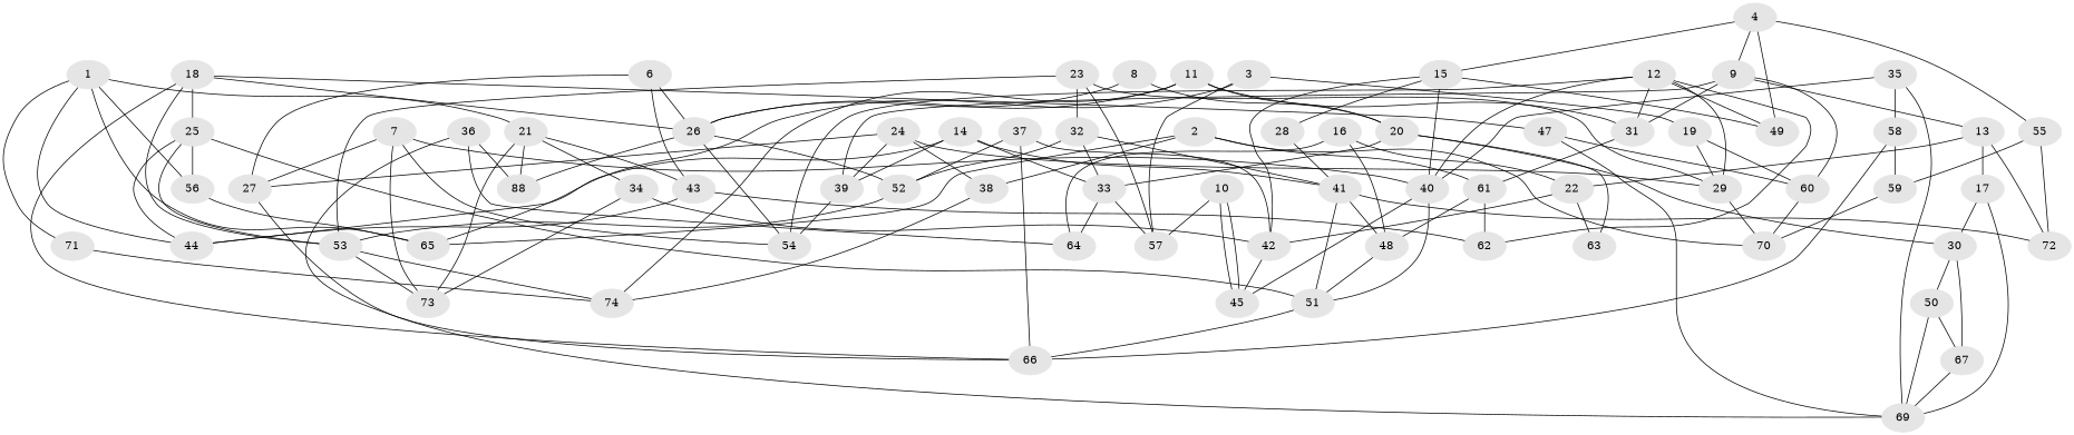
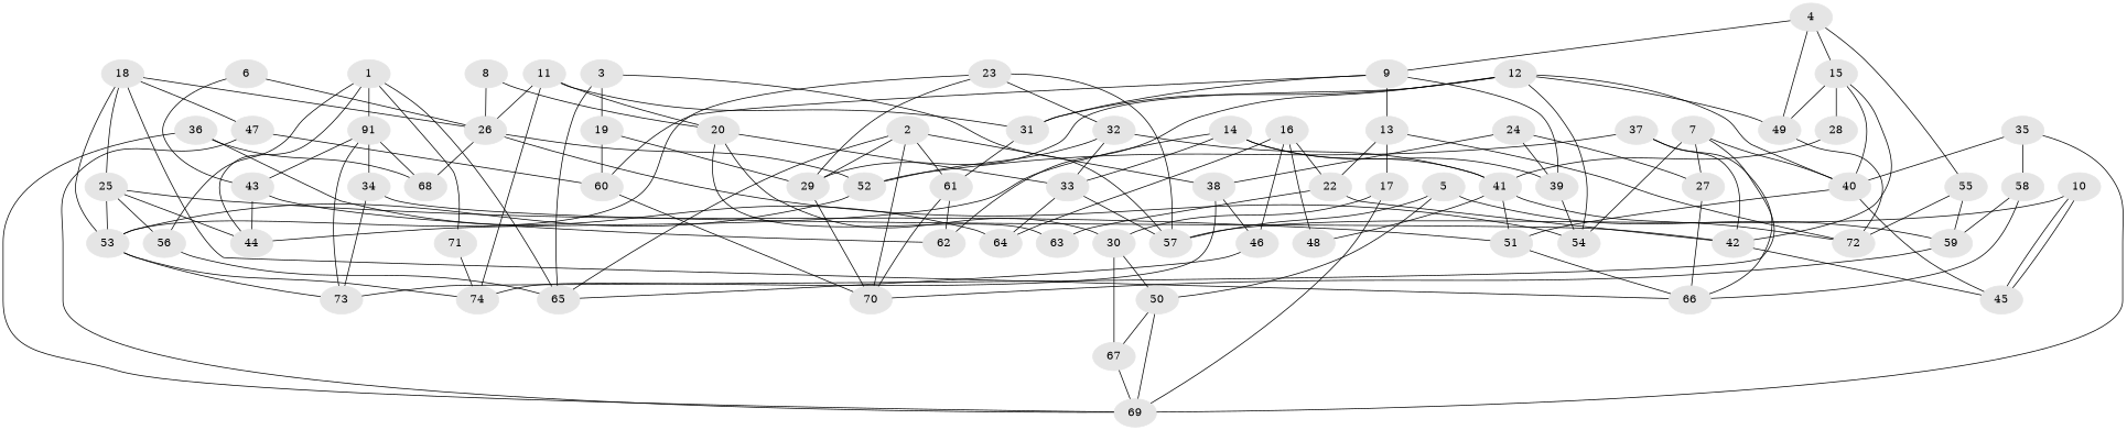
  graph {
    node [color=gray90 style=filled]
    1
-   21
+   21 [label=91]
    44
    56
    65
    71
    43
    73
    34
-   68 [label=88]
+   68
    74
    2
    38
    61
    70
+   46
    62
    3
    19
    57
    60
    29
    4
    9
    15
    49
    55
    13
    31
    39
    40
    28
    42
    72
    59
+   5
    50
    69
    67
    6
    26
    27
    54
    52
    66
    7
    45
    51
    8
    20
    33
    30
    63
    17
    22
    10
    11
    48
    12
    14
    41
    64
    16
    18
    25
    47
    53
    23
    32
    24
    35
    58
    36
    37
    1 -- 21
    1 -- 44
    1 -- 56
    1 -- 65
    1 -- 71
    21 -- 43
    21 -- 73
    21 -- 34
    21 -- 68
    56 -- 65
    71 -- 74
    43 -- 44
    43 -- 62
    34 -- 73
    34 -- 42
    2 -- 65
    2 -- 38
    2 -- 61
    2 -- 70
    38 -- 74
-   61 -- 48
+   38 -- 46
+   61 -- 70
    61 -- 62
+   46 -- 65
    3 -- 65
    3 -- 19
    3 -- 57
    19 -- 60
    19 -- 29
    60 -- 70
    29 -- 70
    4 -- 9
    4 -- 15
    4 -- 49
    4 -- 55
    9 -- 60
    9 -- 13
    9 -- 31
    9 -- 39
    15 -- 49
    15 -- 40
    15 -- 28
    15 -- 42
+   49 -- 72
    55 -- 72
    55 -- 59
    13 -- 72
    13 -- 17
    13 -- 22
    31 -- 61
    39 -- 54
    40 -- 45
    40 -- 51
    28 -- 41
    42 -- 45
    59 -- 70
+   5 -- 57
+   5 -- 59
+   5 -- 50
    50 -- 69
    50 -- 67
    67 -- 69
    6 -- 43
    6 -- 26
-   6 -- 27
    26 -- 68
    26 -- 54
    26 -- 52
    27 -- 66
    52 -- 53
    7 -- 73
    7 -- 40
    7 -- 27
    7 -- 54
    51 -- 66
    8 -- 26
    8 -- 20
    20 -- 33
    20 -- 30
    20 -- 63
    33 -- 57
    33 -- 64
    30 -- 50
    30 -- 67
    17 -- 69
    17 -- 30
    22 -- 42
    22 -- 63
    10 -- 57
    10 -- 45
    10 -- 45
    11 -- 74
    11 -- 31
    11 -- 26
    11 -- 20
-   48 -- 51
    12 -- 62
    12 -- 29
    12 -- 49
    12 -- 31
    12 -- 40
    12 -- 54
    14 -- 44
    14 -- 39
    14 -- 33
    14 -- 41
    41 -- 72
    41 -- 51
    41 -- 48
+   16 -- 46
    16 -- 22
    16 -- 48
    16 -- 64
    18 -- 26
    18 -- 66
    18 -- 25
    18 -- 47
    18 -- 53
    25 -- 44
    25 -- 56
    25 -- 51
    25 -- 53
    47 -- 60
    47 -- 69
    53 -- 73
    53 -- 74
    23 -- 57
    23 -- 29
    23 -- 53
    23 -- 32
    32 -- 52
    32 -- 33
    32 -- 41
    24 -- 38
-   24 -- 29
+   2 -- 29
    24 -- 39
    24 -- 27
    35 -- 40
    35 -- 69
    35 -- 58
    58 -- 59
    58 -- 66
    36 -- 68
    36 -- 69
    36 -- 64
    37 -- 42
    37 -- 52
    37 -- 66
  }
